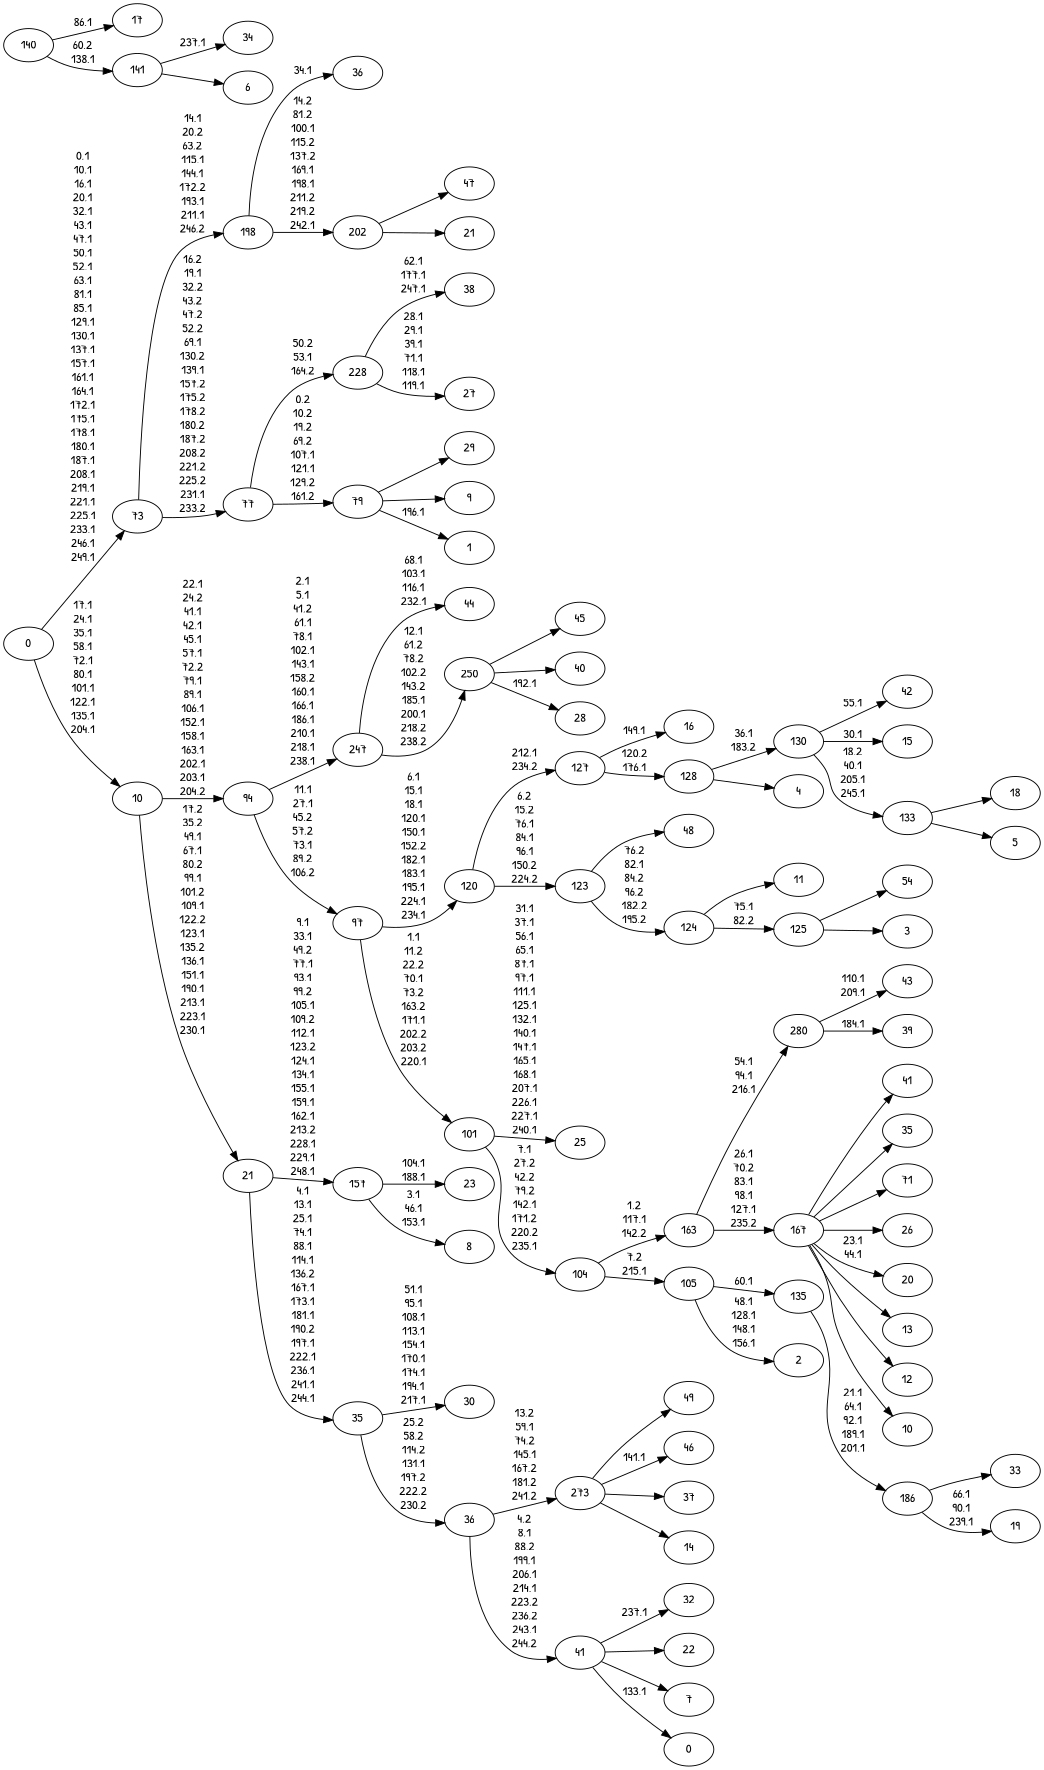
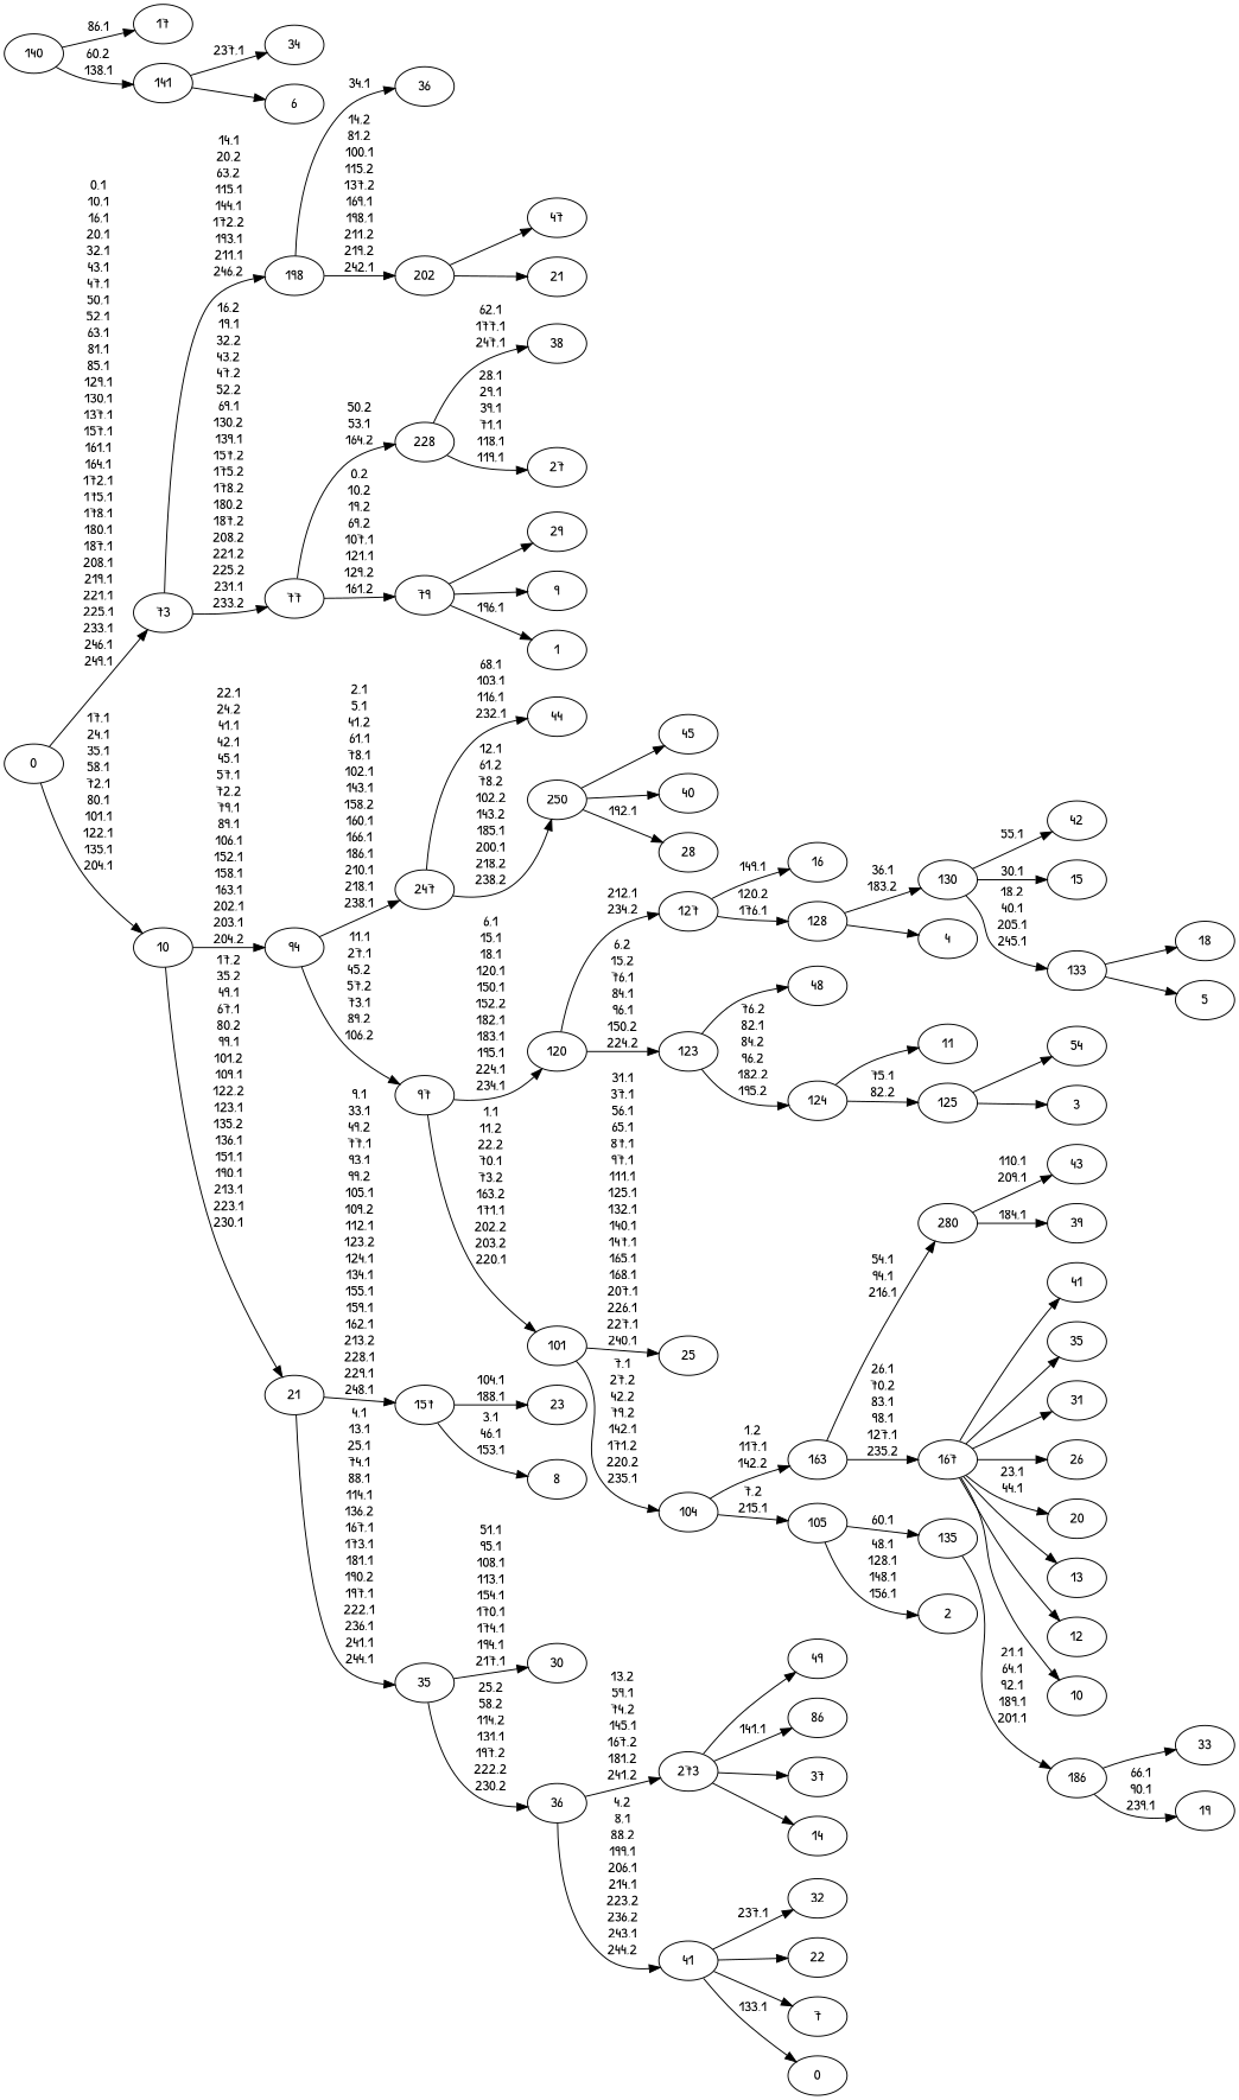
  digraph {
    fontname="Patrick Hand"
    rankdir=LR
    node [fontname="Patrick Hand"]
    edge [fontname="Patrick Hand"]
    n1 [label=49]
    n2 [label=48]
    n3 [label=47]
-   n4 [label=46]
+   n4 [label=86]
    n5 [label=45]
    n6 [label=44]
    n7 [label=43]
    n8 [label=42]
    n9 [label=41]
    n10 [label=40]
    n11 [label=39]
    280
    n13 [label=38]
    n14 [label=37]
    n15 [label=36]
    n16 [label=35]
    n17 [label=34]
    n18 [label=33]
    n19 [label=32]
-   n20 [label=71]
+   n20 [label=31]
    n21 [label=30]
    n22 [label=29]
    n23 [label=28]
    250
    247
    n26 [label=27]
    228
    n28 [label=26]
    n29 [label=25]
    n30 [label=54]
    n31 [label=23]
    n32 [label=22]
    n33 [label=21]
    202
    198
    n36 [label=20]
    n37 [label=19]
    186
    n39 [label=18]
    n40 [label=17]
    n41 [label=16]
    n42 [label=15]
    n43 [label=14]
    n44 [label=273]
    n45 [label=13]
    n46 [label=12]
    n47 [label=11]
    n48 [label=10]
    167
    163
    n51 [label=9]
    n52 [label=8]
    157
    n54 [label=7]
    n55 [label=6]
    141
    140
    135
    n59 [label=5]
    133
    130
    n62 [label=4]
    128
    127
    n65 [label=3]
    125
    124
    123
    120
    n70 [label=2]
    105
    104
    101
    97
    94
    n76 [label=1]
    79
    77
    73
    n80 [label=0]
    41
    36
    35
    21
    10
    0
    280 -> n7 [label="110,1\n209,1"]
    280 -> n11 [label="184,1"]
    250 -> n5
    250 -> n10
    250 -> n23 [label="192,1"]
    247 -> n6 [label="68,1\n103,1\n116,1\n232,1"]
    247 -> 250 [label="12,1\n61,2\n78,2\n102,2\n143,2\n185,1\n200,1\n218,2\n238,2"]
    228 -> n13 [label="62,1\n177,1\n247,1"]
    228 -> n26 [label="28,1\n29,1\n39,1\n71,1\n118,1\n119,1"]
    202 -> n3
    202 -> n33
    198 -> n15 [label="34,1"]
    198 -> 202 [label="14,2\n81,2\n100,1\n115,2\n137,2\n169,1\n198,1\n211,2\n219,2\n242,1"]
    186 -> n18
    186 -> n37 [label="66,1\n90,1\n239,1"]
    n44 -> n1
    n44 -> n4 [label="141,1"]
    n44 -> n14
    n44 -> n43
    167 -> n9
    167 -> n16
    167 -> n20
    167 -> n28
    167 -> n36 [label="23,1\n44,1"]
    167 -> n45
    167 -> n46
    167 -> n48
    163 -> 280 [label="54,1\n94,1\n216,1"]
    163 -> 167 [label="26,1\n70,2\n83,1\n98,1\n127,1\n235,2"]
    157 -> n31 [label="104,1\n188,1"]
    157 -> n52 [label="3,1\n46,1\n153,1"]
    141 -> n17 [label="237,1"]
    141 -> n55
    140 -> n40 [label="86,1"]
    140 -> 141 [label="60,2\n138,1"]
    135 -> 186 [label="21,1\n64,1\n92,1\n189,1\n201,1"]
    133 -> n39
    133 -> n59
    130 -> n8 [label="55,1"]
    130 -> n42 [label="30,1"]
    130 -> 133 [label="18,2\n40,1\n205,1\n245,1"]
    128 -> 130 [label="36,1\n183,2"]
    128 -> n62
    127 -> n41 [label="149,1"]
    127 -> 128 [label="120,2\n176,1"]
    125 -> n30
    125 -> n65
    124 -> n47
    124 -> 125 [label="75,1\n82,2"]
    123 -> n2
    123 -> 124 [label="76,2\n82,1\n84,2\n96,2\n182,2\n195,2"]
    120 -> 127 [label="212,1\n234,2"]
    120 -> 123 [label="6,2\n15,2\n76,1\n84,1\n96,1\n150,2\n224,2"]
    105 -> 135 [label="60,1"]
    105 -> n70 [label="48,1\n128,1\n148,1\n156,1"]
    104 -> 163 [label="1,2\n117,1\n142,2"]
    104 -> 105 [label="7,2\n215,1"]
    101 -> n29 [label="31,1\n37,1\n56,1\n65,1\n87,1\n97,1\n111,1\n125,1\n132,1\n140,1\n147,1\n165,1\n168,1\n207,1\n226,1\n227,1\n240,1"]
    101 -> 104 [label="7,1\n27,2\n42,2\n79,2\n142,1\n171,2\n220,2\n235,1"]
    97 -> 120 [label="6,1\n15,1\n18,1\n120,1\n150,1\n152,2\n182,1\n183,1\n195,1\n224,1\n234,1"]
    97 -> 101 [label="1,1\n11,2\n22,2\n70,1\n73,2\n163,2\n171,1\n202,2\n203,2\n220,1"]
    94 -> 247 [label="2,1\n5,1\n41,2\n61,1\n78,1\n102,1\n143,1\n158,2\n160,1\n166,1\n186,1\n210,1\n218,1\n238,1"]
    94 -> 97 [label="11,1\n27,1\n45,2\n57,2\n73,1\n89,2\n106,2"]
    79 -> n22
    79 -> n51
    79 -> n76 [label="196,1"]
    77 -> 228 [label="50,2\n53,1\n164,2"]
    77 -> 79 [label="0,2\n10,2\n19,2\n69,2\n107,1\n121,1\n129,2\n161,2"]
    73 -> 198 [label="14,1\n20,2\n63,2\n115,1\n144,1\n172,2\n193,1\n211,1\n246,2"]
    73 -> 77 [label="16,2\n19,1\n32,2\n43,2\n47,2\n52,2\n69,1\n130,2\n139,1\n157,2\n175,2\n178,2\n180,2\n187,2\n208,2\n221,2\n225,2\n231,1\n233,2"]
    41 -> n19 [label="237,1"]
    41 -> n32
    41 -> n54
    41 -> n80 [label="133,1"]
    36 -> n44 [label="13,2\n59,1\n74,2\n145,1\n167,2\n181,2\n241,2"]
    36 -> 41 [label="4,2\n8,1\n88,2\n199,1\n206,1\n214,1\n223,2\n236,2\n243,1\n244,2"]
    35 -> n21 [label="51,1\n95,1\n108,1\n113,1\n154,1\n170,1\n174,1\n194,1\n217,1"]
    35 -> 36 [label="25,2\n58,2\n114,2\n131,1\n197,2\n222,2\n230,2"]
    21 -> 157 [label="9,1\n33,1\n49,2\n77,1\n93,1\n99,2\n105,1\n109,2\n112,1\n123,2\n124,1\n134,1\n155,1\n159,1\n162,1\n213,2\n228,1\n229,1\n248,1"]
    21 -> 35 [label="4,1\n13,1\n25,1\n74,1\n88,1\n114,1\n136,2\n167,1\n173,1\n181,1\n190,2\n197,1\n222,1\n236,1\n241,1\n244,1"]
    10 -> 94 [label="22,1\n24,2\n41,1\n42,1\n45,1\n57,1\n72,2\n79,1\n89,1\n106,1\n152,1\n158,1\n163,1\n202,1\n203,1\n204,2"]
    10 -> 21 [label="17,2\n35,2\n49,1\n67,1\n80,2\n99,1\n101,2\n109,1\n122,2\n123,1\n135,2\n136,1\n151,1\n190,1\n213,1\n223,1\n230,1"]
    0 -> 73 [label="0,1\n10,1\n16,1\n20,1\n32,1\n43,1\n47,1\n50,1\n52,1\n63,1\n81,1\n85,1\n129,1\n130,1\n137,1\n157,1\n161,1\n164,1\n172,1\n175,1\n178,1\n180,1\n187,1\n208,1\n219,1\n221,1\n225,1\n233,1\n246,1\n249,1"]
    0 -> 10 [label="17,1\n24,1\n35,1\n58,1\n72,1\n80,1\n101,1\n122,1\n135,1\n204,1"]
  }
